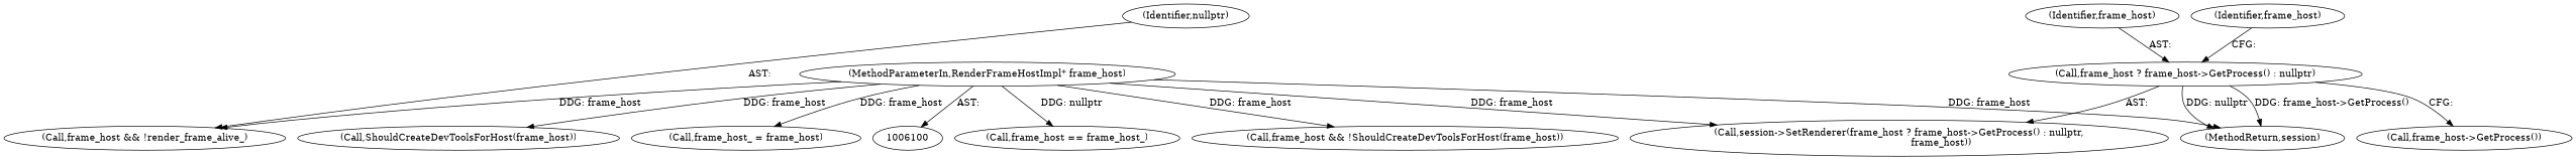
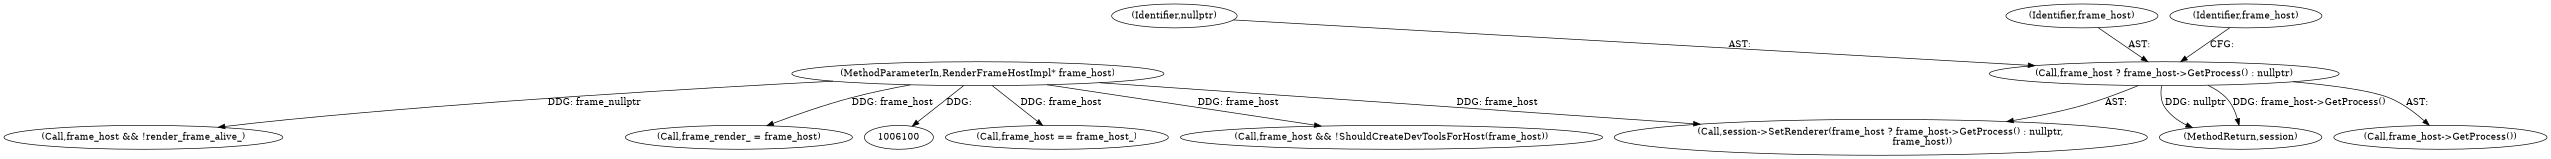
  digraph {
    n1 [label="(Call,frame_host ? frame_host->GetProcess() : nullptr)"]
    n2 [label="(Call,session->SetRenderer(frame_host ? frame_host->GetProcess() : nullptr,\n                            frame_host))"]
    n3 [label="(Call,frame_host->GetProcess())"]
    n4 [label="(MethodReturn,session)"]
    n5 [label="(Identifier,nullptr)"]
    n6 [label="(MethodParameterIn,RenderFrameHostImpl* frame_host)"]
    n7 [label="(Call,frame_host == frame_host_)"]
    n8 [label="(Call,frame_host && !ShouldCreateDevToolsForHost(frame_host))"]
-   n9 [label="(Call,ShouldCreateDevToolsForHost(frame_host))"]
-   n10 [label="(Call,frame_host_ = frame_host)"]
+   n10 [label="(Call,frame_render_ = frame_host)"]
    n11 [label="(Call,frame_host && !render_frame_alive_)"]
    n12 [label=1006100]
    n13 [label="(Identifier,frame_host)"]
    n14 [label="(Identifier,frame_host)"]
    n1 -> n2 [label="AST: "]
-   n1 -> n3 [label="CFG: "]
+   n1 -> n3 [label="AST: "]
    n1 -> n4 [label="DDG: nullptr"]
    n1 -> n4 [label="DDG: frame_host->GetProcess()"]
-   n5 -> n11 [label="AST: "]
+   n5 -> n1 [label="AST: "]
    n6 -> n2 [label="DDG: frame_host"]
-   n6 -> n4 [label="DDG: frame_host"]
-   n6 -> n7 [label="DDG: nullptr"]
+   n6 -> n7 [label="DDG: frame_host"]
    n6 -> n8 [label="DDG: frame_host"]
-   n6 -> n9 [label="DDG: frame_host"]
    n6 -> n10 [label="DDG: frame_host"]
-   n6 -> n11 [label="DDG: frame_host"]
-   n6 -> n12 [label="AST: "]
+   n6 -> n11 [label="DDG: frame_nullptr"]
+   n6 -> n12 [label="DDG: "]
    n13 -> n1 [label="AST: "]
    n14 -> n1 [label="CFG: "]
  }
